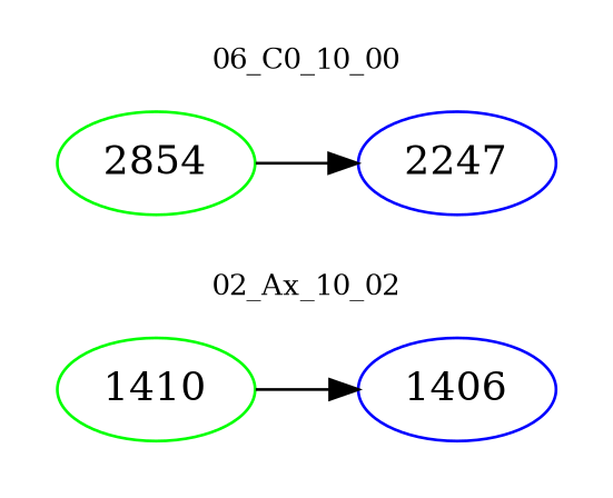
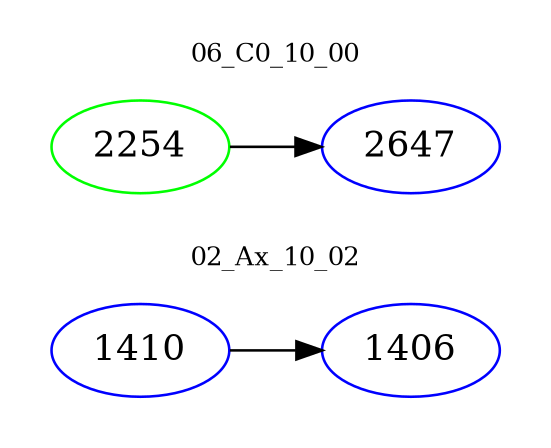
  digraph {
    rankdir=LR
    node [color=green]
    edge [color=black]
-   n1 [label=1410]
+   n1 [color=blue label=1410]
    n2 [color=blue label=1406]
-   n3 [label=2854]
-   n4 [color=blue label=2247]
+   n3 [label=2254]
+   n4 [color=blue label=2647]
    subgraph cluster_1 {
      color=white
      fontsize=10
      label="02_Ax_10_02"
      n1
      n2
    }
    subgraph cluster_2 {
      color=white
      fontsize=10
      label="06_C0_10_00"
      n3
      n4
    }
    n1 -> n2
    n3 -> n4
  }
